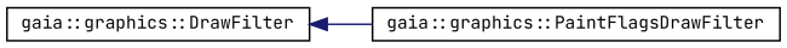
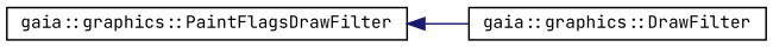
  digraph {
    rankdir=LR
    fontname="JetBrains Mono"
    node [color=black fillcolor=white fontname="JetBrains Mono" fontsize=10 shape=record style=filled]
    n1 [height=0.2 label="gaia::graphics::DrawFilter" width=0.4]
    n2 [height=0.2 label="gaia::graphics::PaintFlagsDrawFilter" width=0.4]
-   n1 -> n2 [color=midnightblue dir=back fontname="JetBrains Mono" fontsize=10 labelfontname=Helvetica labelfontsize=10 style=solid]
+   n2 -> n1 [color=midnightblue dir=back fontname="JetBrains Mono" fontsize=10 labelfontname=Helvetica labelfontsize=10 style=solid]
  }
